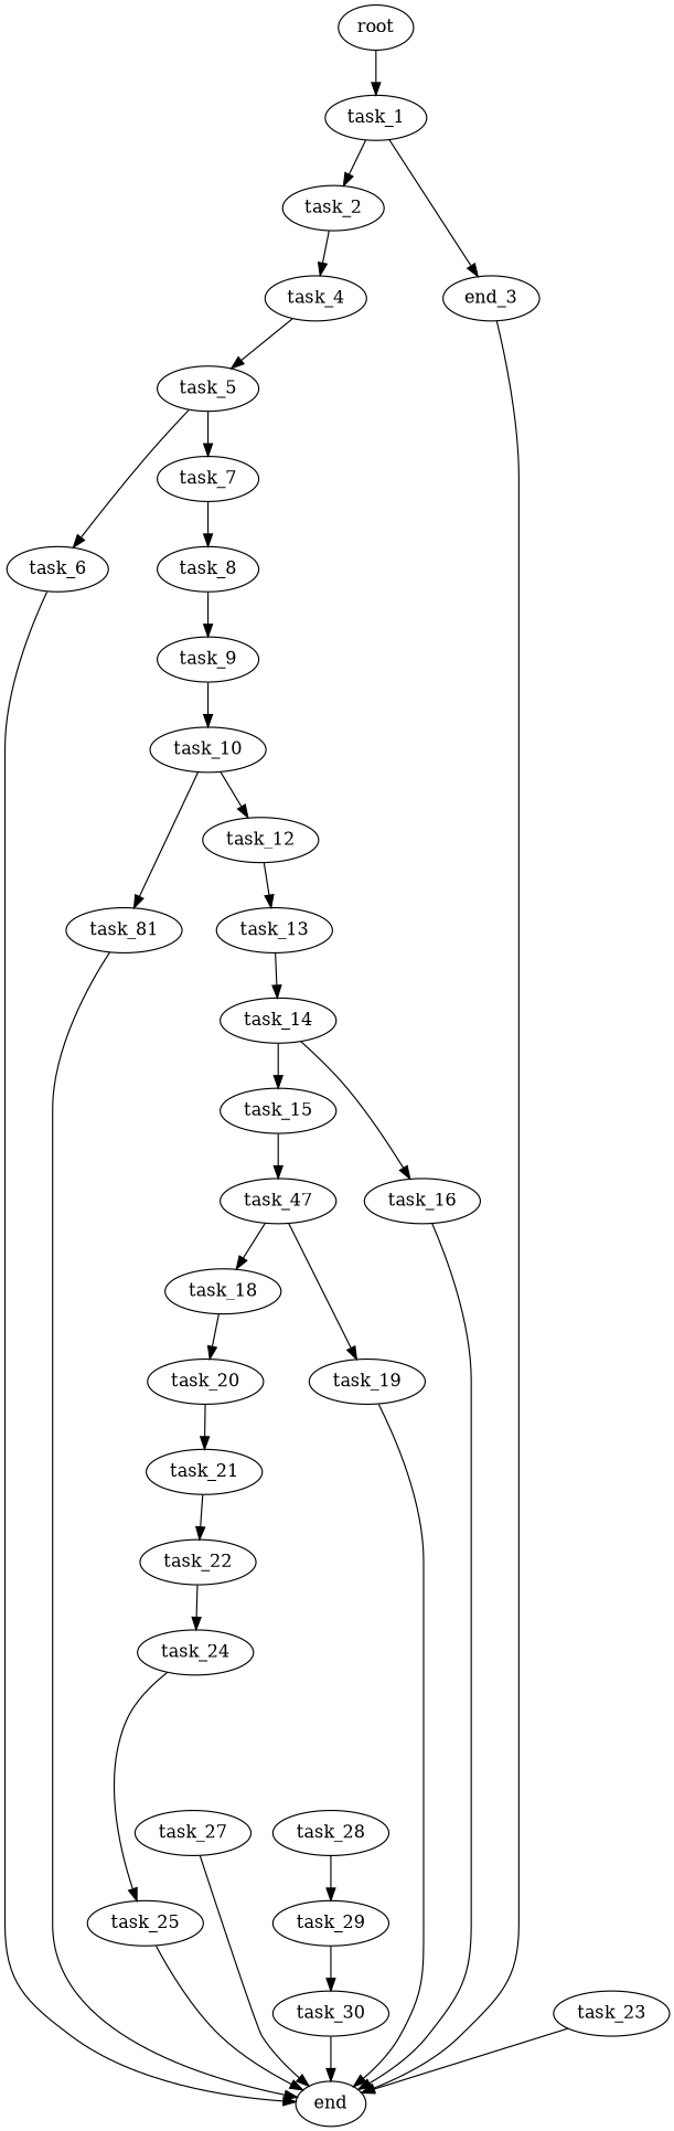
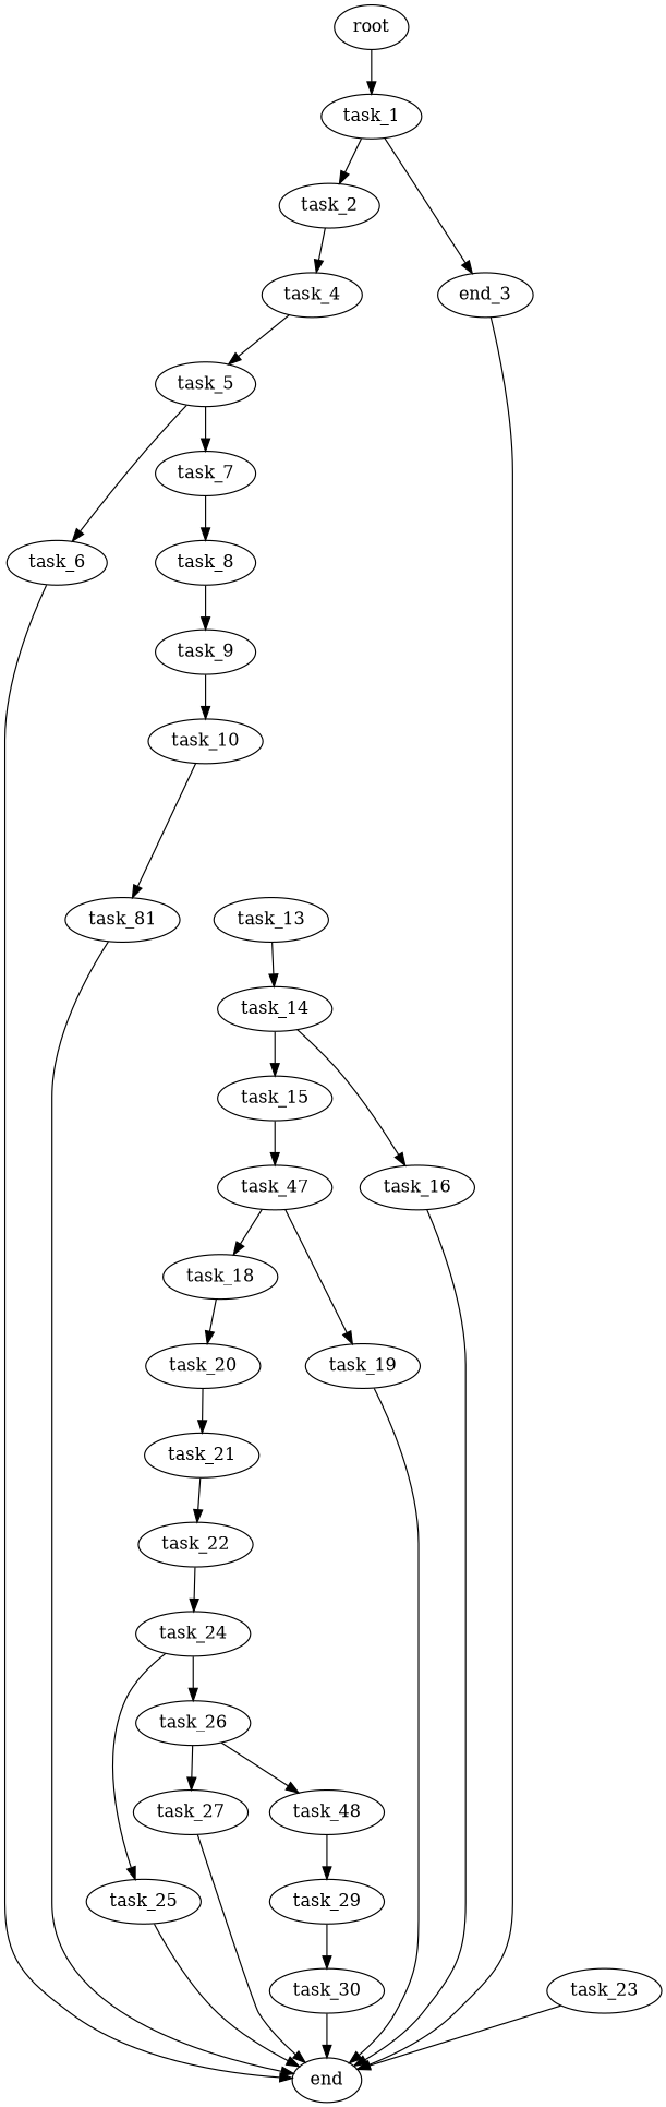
  digraph {
    root
    task_1
    task_2
    n4 [label=end_3]
    task_4
    end
    task_5
    task_6
    task_7
    task_8
    task_9
    task_10
    n13 [label=task_81]
-   task_12
    task_13
    task_14
    task_15
    task_16
    n19 [label=task_47]
    task_18
    task_19
    task_20
    task_21
    task_22
    task_24
    task_23
    task_25
+   task_26
    task_27
-   task_28
+   task_28 [label=task_48]
    task_29
    task_30
    root -> task_1
    task_1 -> task_2
    task_1 -> n4
    task_2 -> task_4
    n4 -> end
    task_4 -> task_5
    task_5 -> task_6
    task_5 -> task_7
    task_6 -> end
    task_7 -> task_8
    task_8 -> task_9
    task_9 -> task_10
    task_10 -> n13
-   task_10 -> task_12
    n13 -> end
-   task_12 -> task_13
    task_13 -> task_14
    task_14 -> task_15
    task_14 -> task_16
    task_15 -> n19
    task_16 -> end
    n19 -> task_18
    n19 -> task_19
    task_18 -> task_20
    task_19 -> end
    task_20 -> task_21
    task_21 -> task_22
    task_22 -> task_24
    task_24 -> task_25
+   task_24 -> task_26
    task_23 -> end
    task_25 -> end
+   task_26 -> task_27
+   task_26 -> task_28
    task_27 -> end
    task_28 -> task_29
    task_29 -> task_30
    task_30 -> end
  }
